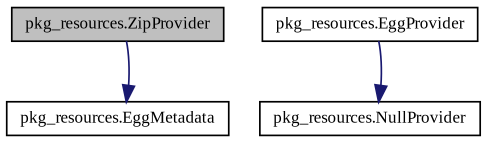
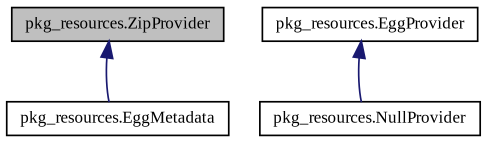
  digraph {
    fontname="Liberation Serif"
    node [color=black fillcolor=white fontname="Liberation Serif" fontsize=10 shape=record style=filled]
    edge [color=midnightblue dir=back fontname="Liberation Serif" fontsize=10 labelfontname=Helvetica labelfontsize=10 style=solid]
    n1 [fillcolor=grey75 fontcolor=black height=0.2 label="pkg_resources.ZipProvider" width=0.4]
    n2 [height=0.2 label="pkg_resources.EggMetadata" width=0.4]
    n3 [height=0.2 label="pkg_resources.EggProvider" width=0.4]
    n4 [height=0.2 label="pkg_resources.NullProvider" width=0.4]
-   n2 -> n1
-   n4 -> n3
+   n1 -> n2
+   n3 -> n4
  }
